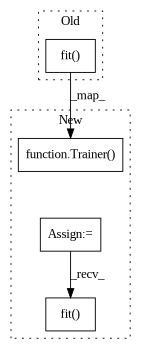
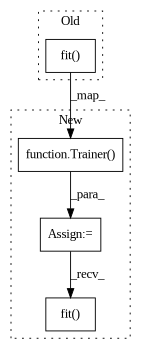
  digraph {
    fontname="Liberation Serif"
    node [a=75 shape=box fontname="Liberation Serif"]
    edge [fontname="Liberation Serif"]
    n1 [l=51 label="function.Trainer()" s=859]
    n2 [l="12,1" label="fit()" s="915,942"]
    n3 [a=68 l=3 label="Assign:=" s=856]
    n4 [l="10,45" label="fit()" s="811,829"]
    subgraph cluster_1 {
      label=New
      style=dotted
      n1
      n2
      n3
    }
    subgraph cluster_2 {
      label=Old
      style=dotted
      n4
    }
+   n1 -> n3 [label=_para_]
    n3 -> n2 [label=_recv_]
    n4 -> n1 [label=_map_]
  }
